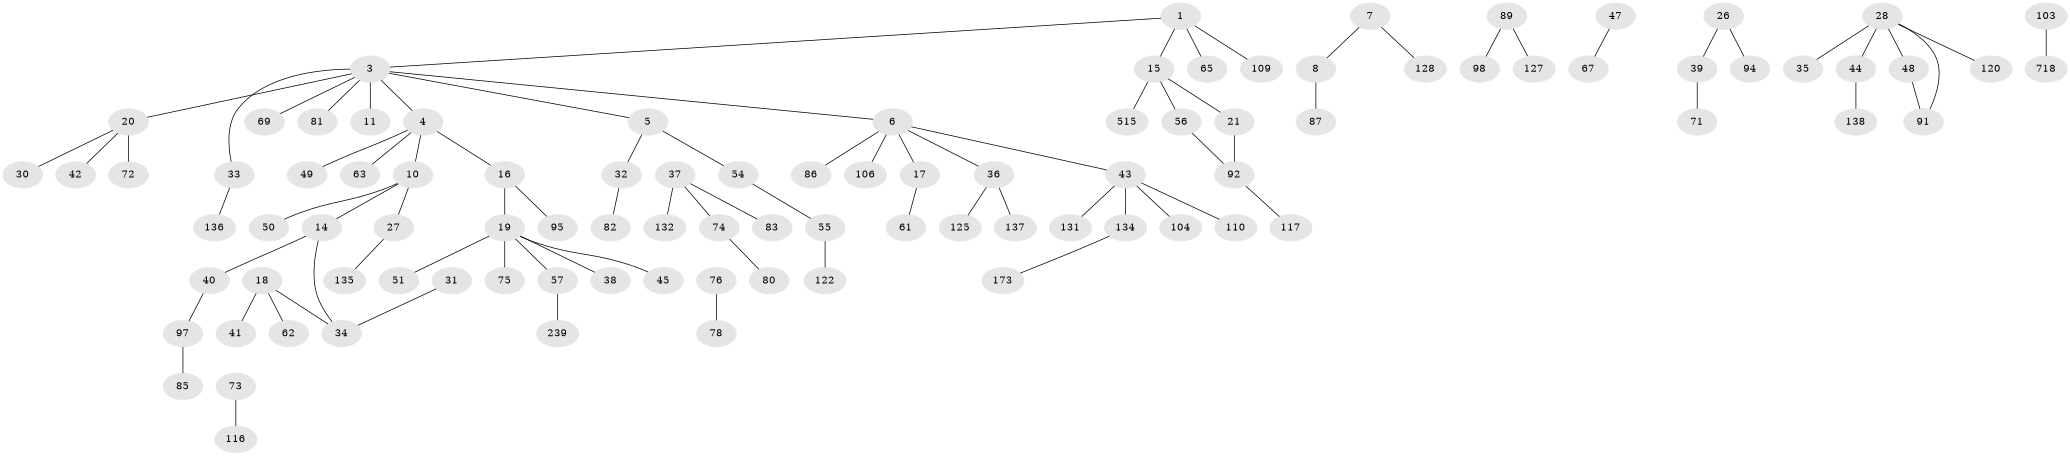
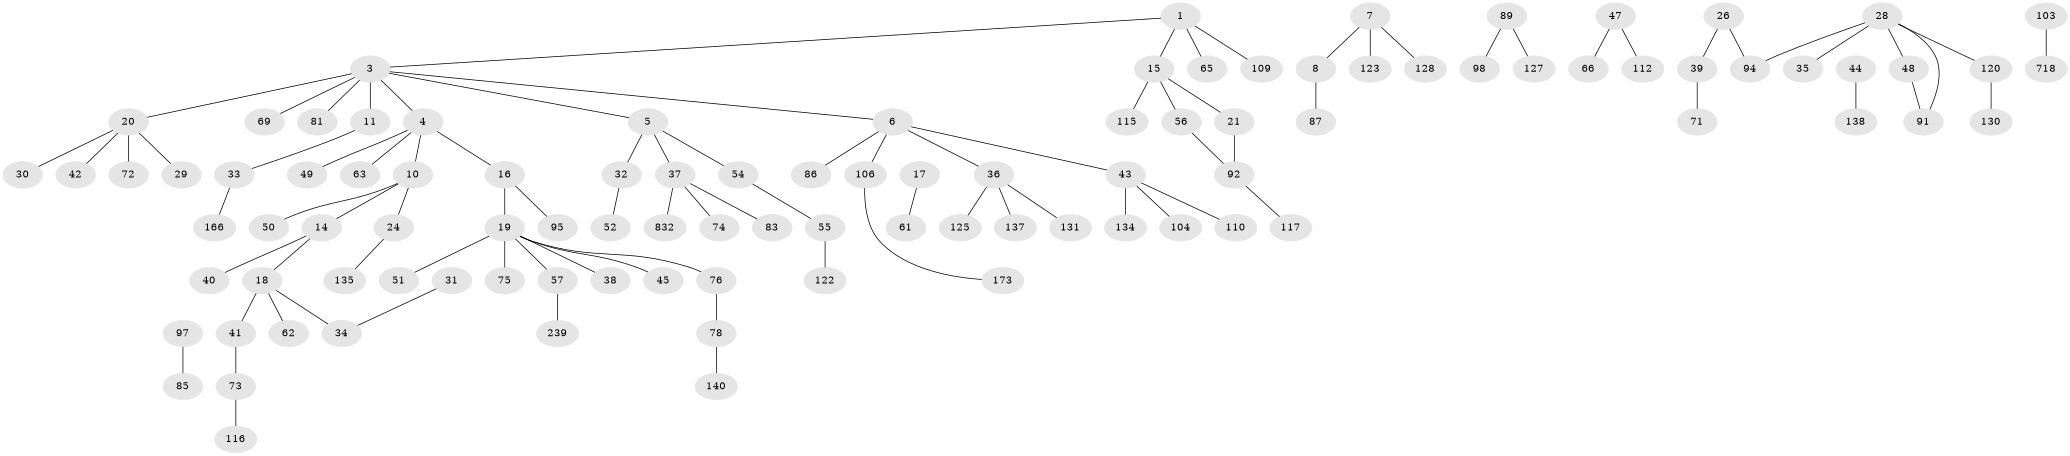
  graph {
    node [color=gray90 style=filled]
    1 [super="+9"]
    n2 [label=3 super="+3"]
    15 [super="+124"]
    65 [super="+146"]
    109
    4 [super="+96"]
    5 [super="+52"]
    6 [super="+84"]
    11 [super="+12"]
    20 [super="+23"]
    69
    81
    21
    56 [super="+121"]
-   115 [label=515]
+   115
    10 [super="+13"]
    16
    49
    63
    32
    37 [super="+46"]
    54 [super="+97"]
    17 [super="+59"]
    36 [super="+99"]
    43 [super="+68"]
    86
    106
    33 [super="+88"]
+   29
    30 [super="+58"]
    42 [super="+101"]
    n32 [label=72]
    14 [super="+53"]
-   24 [super="+102" label=27]
+   24 [super="+102"]
    50 [super="+93"]
    19 [super="+25"]
    95
    7 [super="+111"]
    8 [super="+72"]
+   123
    128 [super="+144"]
-   82 [super="+129"]
+   82 [super="+129" label=52]
    74
    83
-   132
+   132 [label=832]
    55 [super="+64"]
    61
    125
    131
    137 [super="+143"]
    104
    110
    134
    n54 [label=173]
    87
    18 [super="+77"]
    40 [super="+100"]
    n58 [label=135]
-   136
+   136 [label=166]
    41
    62
    34 [super="+114"]
    n63 [label=97]
    89 [super="+105"]
    98
    127
    92
    38
    45 [super="+119"]
    51 [super="+142"]
    57
    75 [super="+133"]
    76 [super="+126"]
    31 [super="+108"]
    73
    n76 [label=239]
    78 [super="+90"]
    47 [super="+107"]
-   66 [label=67]
+   66
+   112
    26 [super="+147"]
    39
    94
    28 [super="+79"]
    35
    44 [super="+135"]
    48 [super="+60"]
    91
    120
    71
    138
-   80
+   130
    85
    116
    n96 [label=718]
    103
    122
    117
+   140 [super="+141"]
    1 -- n2
    1 -- 15
    1 -- 65
    1 -- 109
    n2 -- 4
    n2 -- 5
    n2 -- 6
    n2 -- 11
    n2 -- 20
    n2 -- 69
    n2 -- 81
    15 -- 21
    15 -- 56
    15 -- 115
    4 -- 10
    4 -- 16
    4 -- 49
    4 -- 63
    5 -- 32
+   5 -- 37
    5 -- 54
-   6 -- 17
    6 -- 36
    6 -- 43
    6 -- 86
    6 -- 106
-   n2 -- 33
+   11 -- 33
+   20 -- 29
    20 -- 30
    20 -- 42
    20 -- n32
    21 -- 92
    56 -- 92
    10 -- 14
    10 -- 24
    10 -- 50
    16 -- 19
    16 -- 95
    32 -- 82
    37 -- 74
    37 -- 83
    37 -- 132
    54 -- 55
    17 -- 61
    36 -- 125
-   43 -- 131
+   36 -- 131
    36 -- 137
    43 -- 104
    43 -- 110
    43 -- 134
-   134 -- n54
+   106 -- n54
    33 -- 136
-   14 -- 34
+   14 -- 18
    14 -- 40
    24 -- n58
    19 -- 38
    19 -- 45
    19 -- 51
    19 -- 57
    19 -- 75
+   19 -- 76
    7 -- 8
+   7 -- 123
    7 -- 128
    8 -- 87
-   74 -- 80
    55 -- 122
    18 -- 41
    18 -- 62
    18 -- 34
-   40 -- n63
+   41 -- 73
    n63 -- 85
    89 -- 98
    89 -- 127
    92 -- 117
    57 -- n76
    76 -- 78
    31 -- 34
    73 -- 116
+   78 -- 140
    47 -- 66
+   47 -- 112
    26 -- 39
    26 -- 94
    39 -- 71
    28 -- 35
-   28 -- 44
+   28 -- 94
    28 -- 48
    28 -- 91
    28 -- 120
    44 -- 138
    48 -- 91
+   120 -- 130
    103 -- n96
  }
